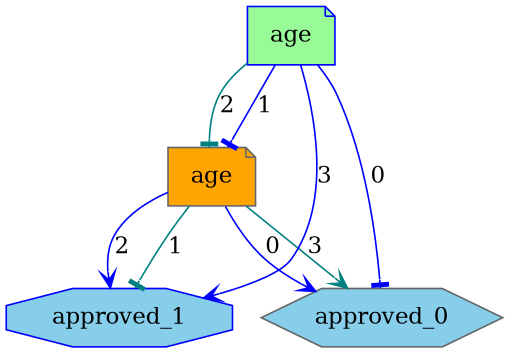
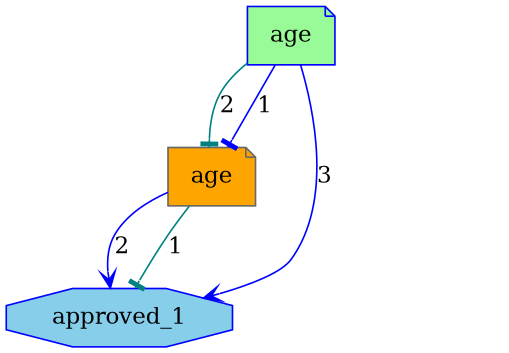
  digraph {
    node [style=filled fillcolor=skyblue color=gray40 shape=note]
    edge [color=blue arrowhead=vee]
-   n1 [label=approved_0 shape=hexagon]
    n2 [label=approved_1 color=blue shape=octagon]
    n3 [label=age fillcolor=orange]
    n4 [label=age fillcolor=palegreen color=blue]
-   n3 -> n1 [label=3 color=teal]
-   n3 -> n1 [label=0]
    n3 -> n2 [label=2]
    n3 -> n2 [label=1 color=teal arrowhead=tee]
-   n4 -> n1 [label=0 arrowhead=tee]
    n4 -> n2 [label=3]
    n4 -> n3 [label=2 color=teal arrowhead=tee]
    n4 -> n3 [label=1 arrowhead=tee]
  }
